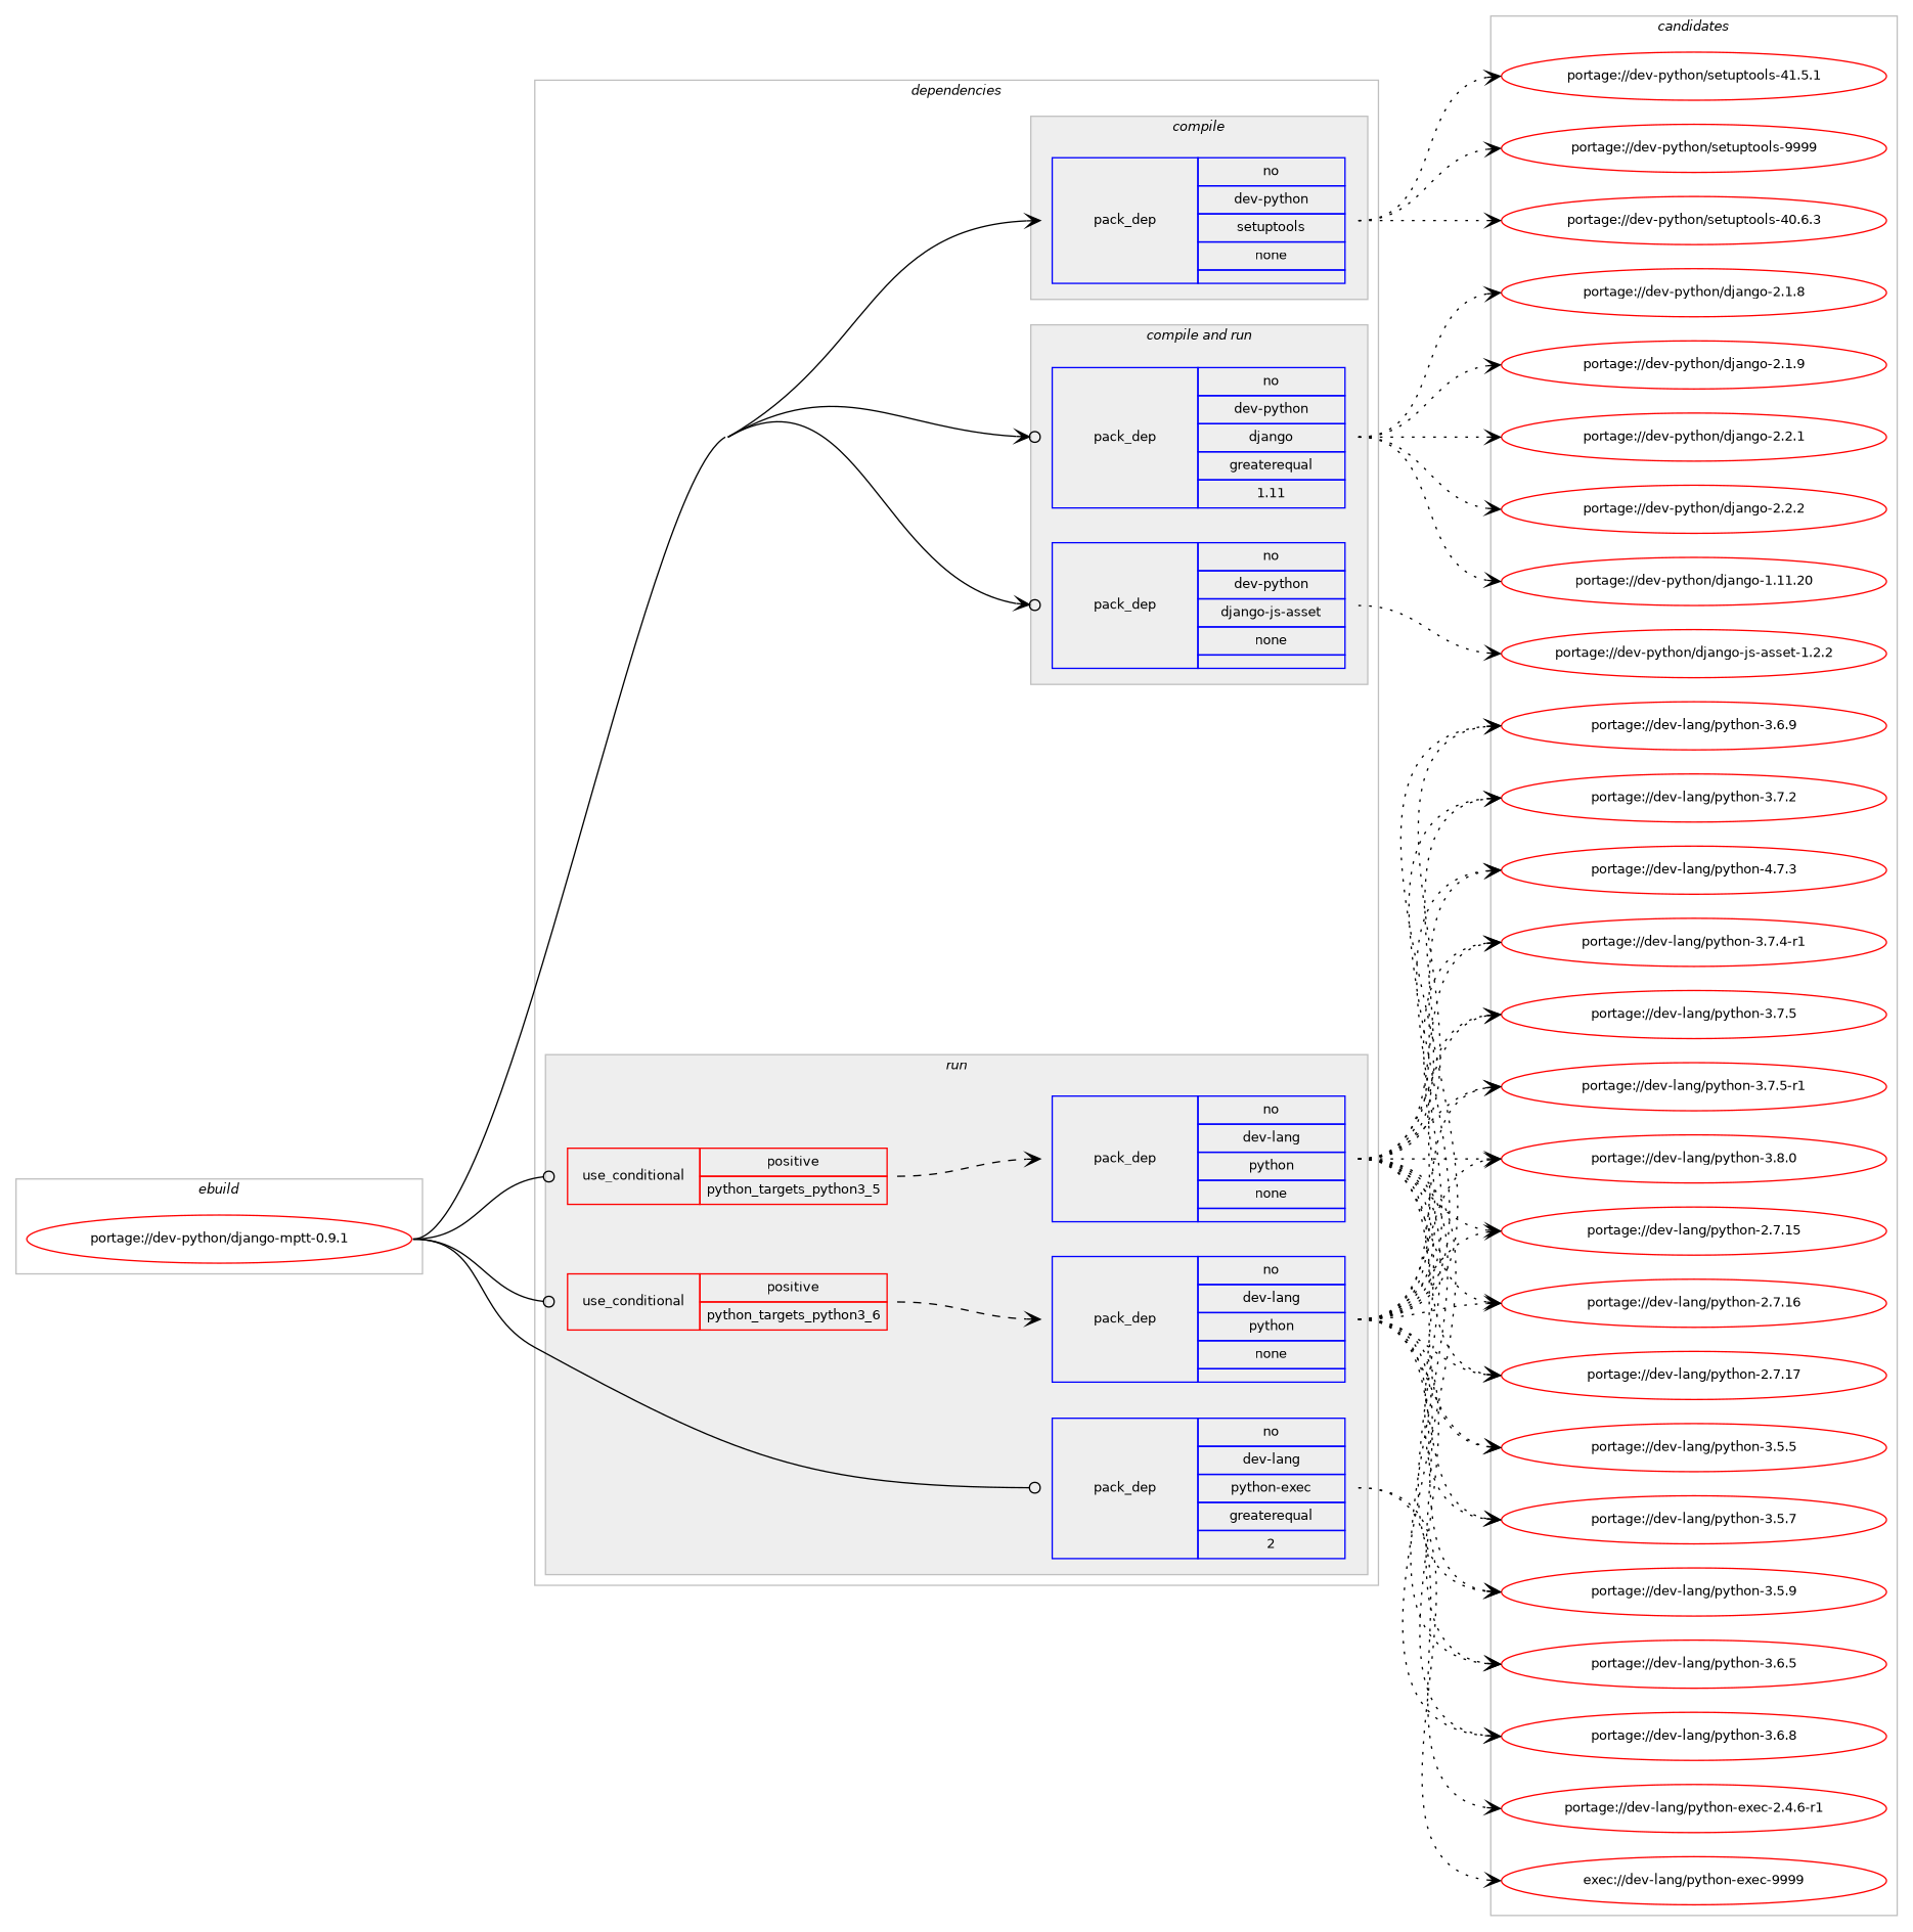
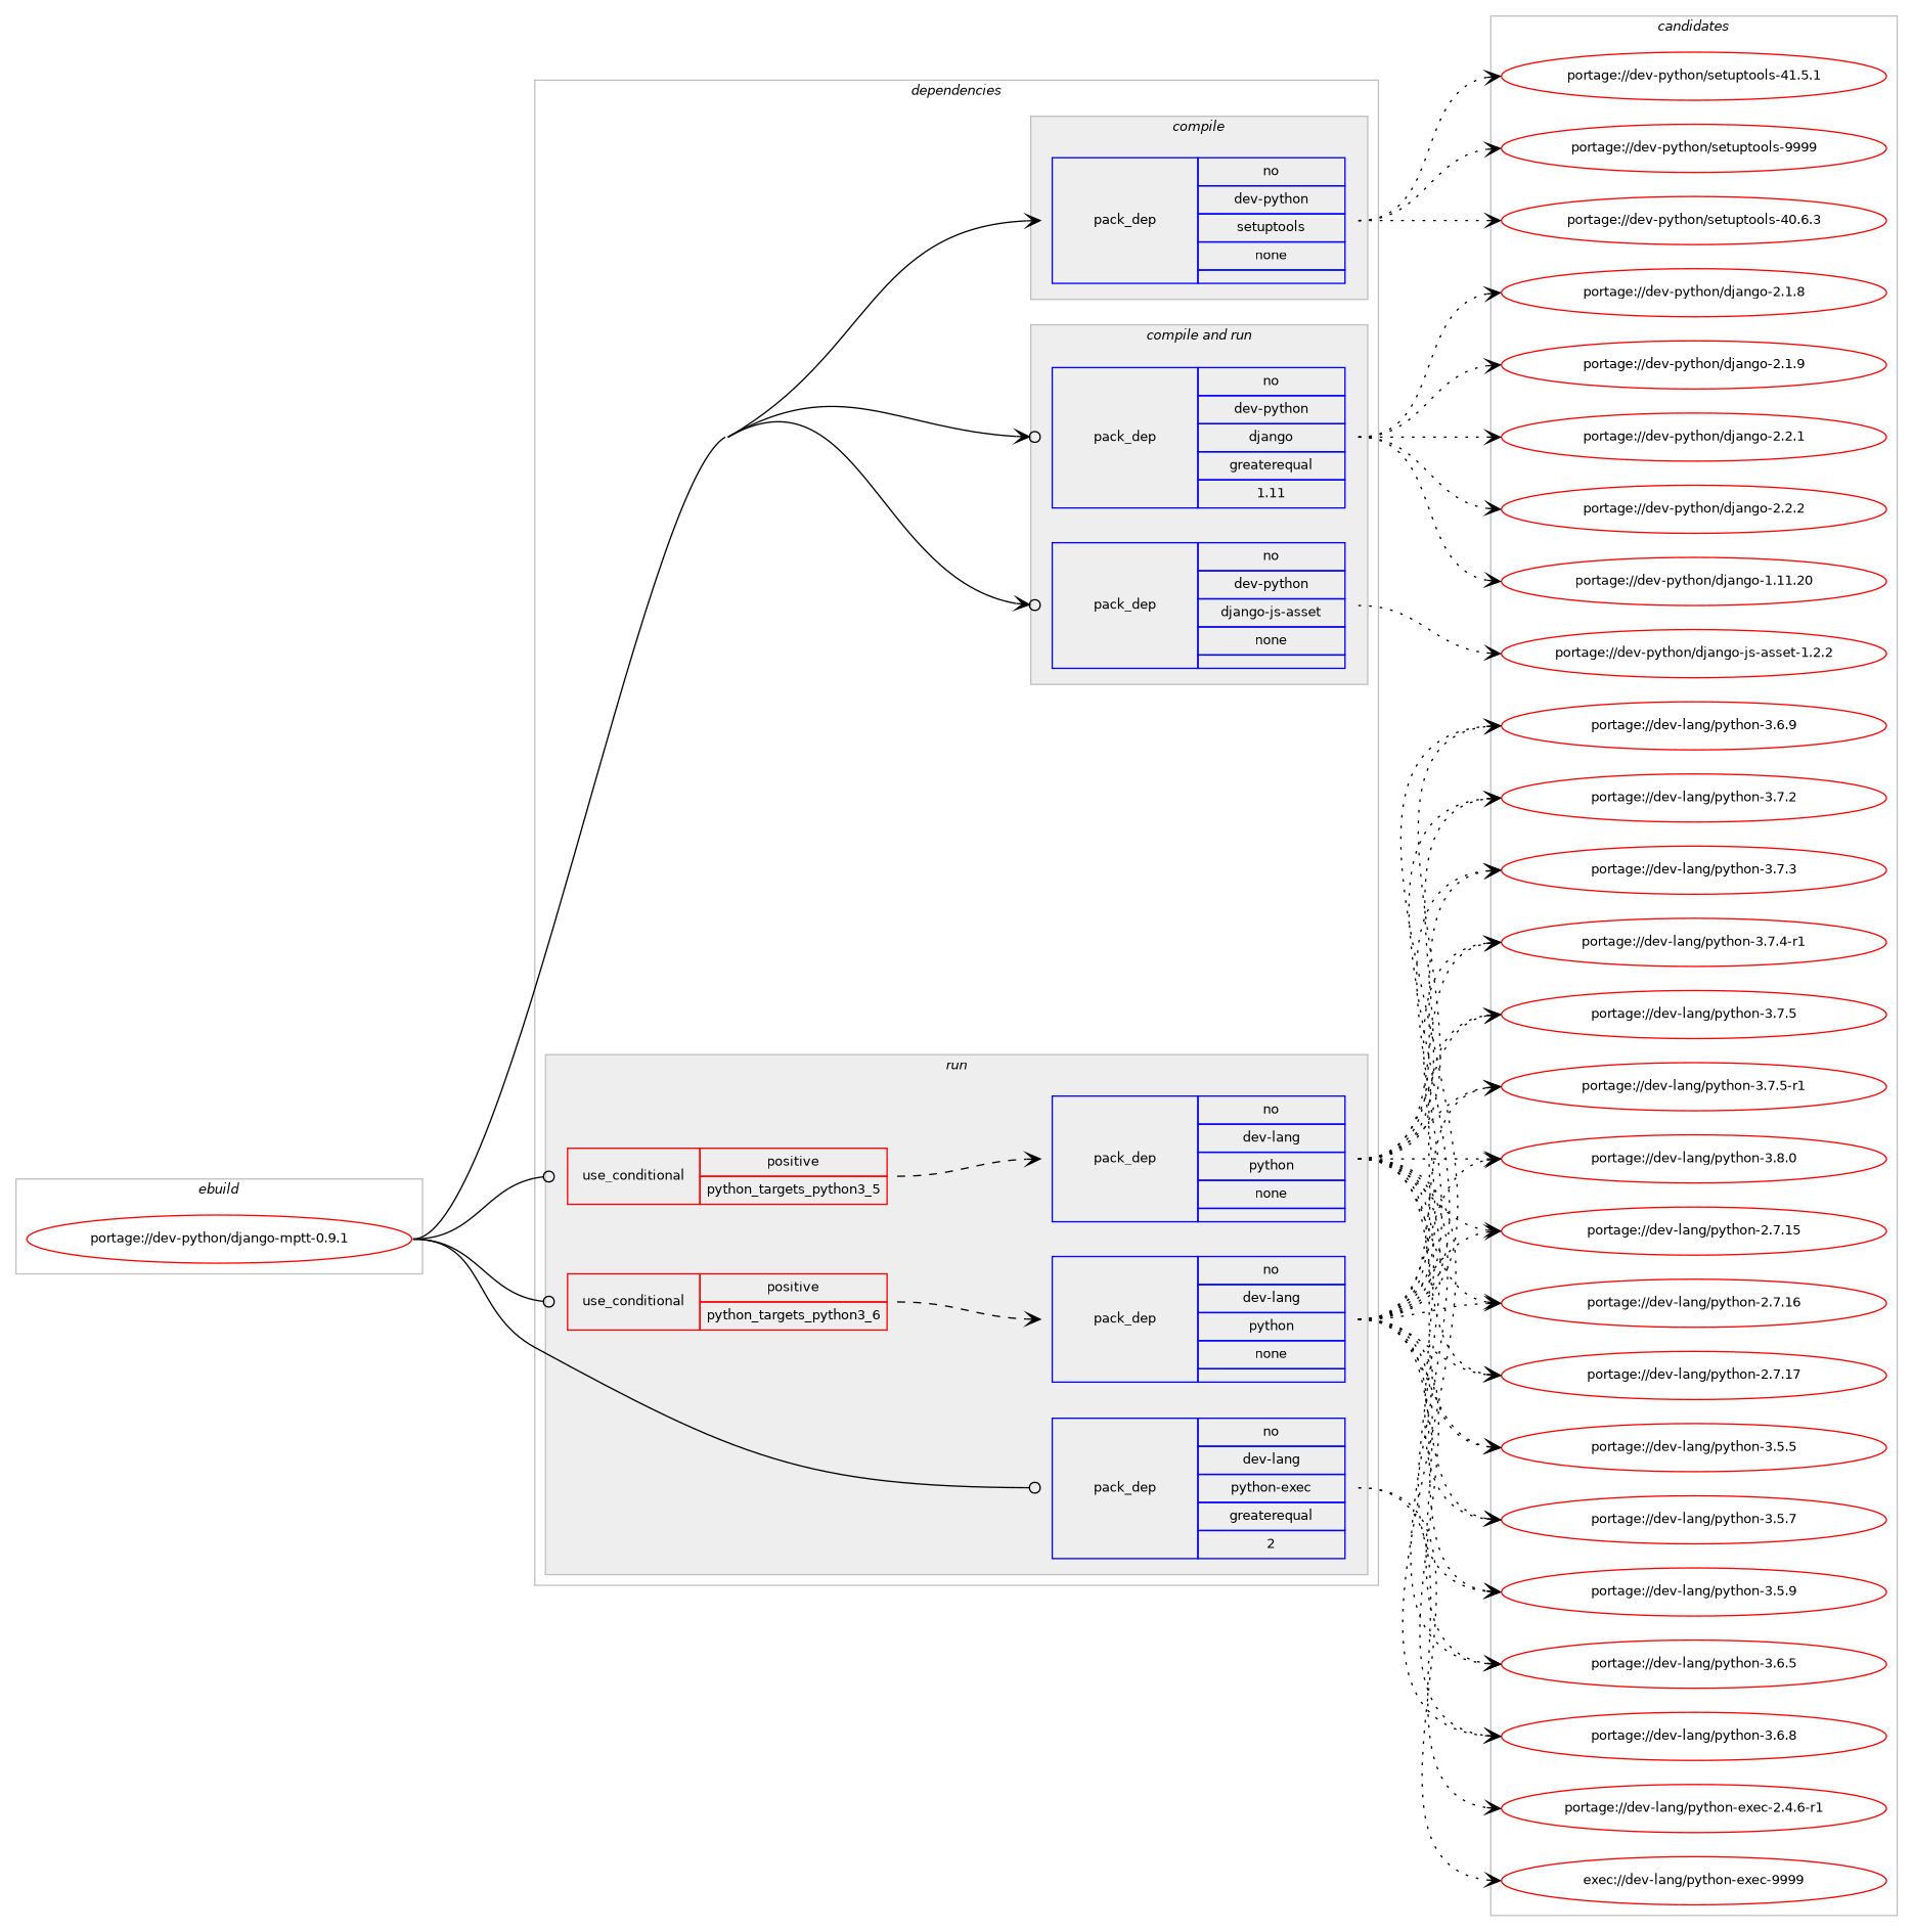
  digraph {
    compound=true
    concentrate=true
    fontname=Helvetica
    fontsize=10
    newrank=true
    rankdir=LR
    ranksep=1.5
    node [color=red fontname=Helvetica fontsize=10]
    edge [arrowhead=vee headport=w style=dotted tailport=e weight=100]
    n1 [label="portage://dev-python/django-mptt-0.9.1" width=4]
    n2 [color=blue label=<<TABLE BORDER="0" CELLBORDER="1" CELLSPACING="0" CELLPADDING="4" WIDTH="220"><TR><TD ROWSPAN="6" CELLPADDING="30">pack_dep</TD></TR><TR><TD WIDTH="110">no</TD></TR><TR><TD>dev-python</TD></TR><TR><TD>setuptools</TD></TR><TR><TD>none</TD></TR><TR><TD></TD></TR></TABLE>> shape=none]
    n3 [color=blue label=<<TABLE BORDER="0" CELLBORDER="1" CELLSPACING="0" CELLPADDING="4" WIDTH="220"><TR><TD ROWSPAN="6" CELLPADDING="30">pack_dep</TD></TR><TR><TD WIDTH="110">no</TD></TR><TR><TD>dev-python</TD></TR><TR><TD>django</TD></TR><TR><TD>greaterequal</TD></TR><TR><TD>1.11</TD></TR></TABLE>> shape=none]
    n4 [color=blue label=<<TABLE BORDER="0" CELLBORDER="1" CELLSPACING="0" CELLPADDING="4" WIDTH="220"><TR><TD ROWSPAN="6" CELLPADDING="30">pack_dep</TD></TR><TR><TD WIDTH="110">no</TD></TR><TR><TD>dev-python</TD></TR><TR><TD>django-js-asset</TD></TR><TR><TD>none</TD></TR><TR><TD></TD></TR></TABLE>> shape=none]
    n5 [color=blue label=<<TABLE BORDER="0" CELLBORDER="1" CELLSPACING="0" CELLPADDING="4" WIDTH="220"><TR><TD ROWSPAN="6" CELLPADDING="30">pack_dep</TD></TR><TR><TD WIDTH="110">no</TD></TR><TR><TD>dev-lang</TD></TR><TR><TD>python</TD></TR><TR><TD>none</TD></TR><TR><TD></TD></TR></TABLE>> shape=none]
    n6 [label=<<TABLE BORDER="0" CELLBORDER="1" CELLSPACING="0" CELLPADDING="4"><TR><TD ROWSPAN="3" CELLPADDING="10">use_conditional</TD></TR><TR><TD>positive</TD></TR><TR><TD>python_targets_python3_5</TD></TR></TABLE>> shape=none]
    n7 [color=blue label=<<TABLE BORDER="0" CELLBORDER="1" CELLSPACING="0" CELLPADDING="4" WIDTH="220"><TR><TD ROWSPAN="6" CELLPADDING="30">pack_dep</TD></TR><TR><TD WIDTH="110">no</TD></TR><TR><TD>dev-lang</TD></TR><TR><TD>python</TD></TR><TR><TD>none</TD></TR><TR><TD></TD></TR></TABLE>> shape=none]
    n8 [label=<<TABLE BORDER="0" CELLBORDER="1" CELLSPACING="0" CELLPADDING="4"><TR><TD ROWSPAN="3" CELLPADDING="10">use_conditional</TD></TR><TR><TD>positive</TD></TR><TR><TD>python_targets_python3_6</TD></TR></TABLE>> shape=none]
    n9 [color=blue label=<<TABLE BORDER="0" CELLBORDER="1" CELLSPACING="0" CELLPADDING="4" WIDTH="220"><TR><TD ROWSPAN="6" CELLPADDING="30">pack_dep</TD></TR><TR><TD WIDTH="110">no</TD></TR><TR><TD>dev-lang</TD></TR><TR><TD>python-exec</TD></TR><TR><TD>greaterequal</TD></TR><TR><TD>2</TD></TR></TABLE>> shape=none]
    n10 [label="portage://dev-python/setuptools-40.6.3" width=4]
    n11 [label="portage://dev-python/setuptools-41.5.1" width=4]
    n12 [label="portage://dev-python/setuptools-9999" width=4]
    n13 [label="portage://dev-python/django-1.11.20" width=4]
    n14 [label="portage://dev-python/django-2.1.8" width=4]
    n15 [label="portage://dev-python/django-2.1.9" width=4]
    n16 [label="portage://dev-python/django-2.2.1" width=4]
    n17 [label="portage://dev-python/django-2.2.2" width=4]
    n18 [label="portage://dev-python/django-js-asset-1.2.2" width=4]
    n19 [label="portage://dev-lang/python-2.7.15" width=4]
    n20 [label="portage://dev-lang/python-2.7.16" width=4]
    n21 [label="portage://dev-lang/python-2.7.17" width=4]
    n22 [label="portage://dev-lang/python-3.5.5" width=4]
    n23 [label="portage://dev-lang/python-3.5.7" width=4]
    n24 [label="portage://dev-lang/python-3.5.9" width=4]
    n25 [label="portage://dev-lang/python-3.6.5" width=4]
    n26 [label="portage://dev-lang/python-3.6.8" width=4]
    n27 [label="portage://dev-lang/python-3.6.9" width=4]
    n28 [label="portage://dev-lang/python-3.7.2" width=4]
-   n29 [label="portage://dev-lang/python-4.7.3" width=4]
+   n29 [label="portage://dev-lang/python-3.7.3" width=4]
    n30 [label="portage://dev-lang/python-3.7.4-r1" width=4]
    n31 [label="portage://dev-lang/python-3.7.5" width=4]
    n32 [label="portage://dev-lang/python-3.7.5-r1" width=4]
    n33 [label="portage://dev-lang/python-3.8.0" width=4]
    n34 [label="portage://dev-lang/python-exec-2.4.6-r1" width=4]
    n35 [label="exec://dev-lang/python-exec-9999" width=4]
    subgraph cluster_1 {
      color=gray
      label=<<i>ebuild</i>>
      rank=same
      n1
    }
    subgraph cluster_2 {
      color=gray
      label=<<i>dependencies</i>>
      subgraph cluster_3 {
        color=gray
        fillcolor="#eeeeee"
        label=<<i>compile</i>>
        style=filled
        subgraph sub_4 {
          color=gray
          fillcolor="#eeeeee"
          label=<<i>compile</i>>
          style=filled
          n2
        }
      }
      subgraph cluster_5 {
        color=gray
        fillcolor="#eeeeee"
        label=<<i>compile and run</i>>
        style=filled
        subgraph sub_6 {
          color=gray
          fillcolor="#eeeeee"
          label=<<i>compile and run</i>>
          style=filled
          n3
        }
        subgraph sub_7 {
          color=gray
          fillcolor="#eeeeee"
          label=<<i>compile and run</i>>
          style=filled
          n4
        }
      }
      subgraph cluster_8 {
        color=gray
        fillcolor="#eeeeee"
        label=<<i>run</i>>
        style=filled
        subgraph sub_9 {
          color=gray
          fillcolor="#eeeeee"
          label=<<i>run</i>>
          style=filled
          n6
          subgraph sub_10 {
            color=gray
            fillcolor="#eeeeee"
            label=<<i>run</i>>
            style=filled
            n5
          }
        }
        subgraph sub_11 {
          color=gray
          fillcolor="#eeeeee"
          label=<<i>run</i>>
          style=filled
          n8
          subgraph sub_12 {
            color=gray
            fillcolor="#eeeeee"
            label=<<i>run</i>>
            style=filled
            n7
          }
        }
        subgraph sub_13 {
          color=gray
          fillcolor="#eeeeee"
          label=<<i>run</i>>
          style=filled
          n9
        }
      }
    }
    subgraph cluster_14 {
      color=gray
      label=<<i>candidates</i>>
      rank=same
      subgraph sub_15 {
        color=black
        label=<<i>candidates</i>>
        nodesep=1
        rank=same
        n10
        n11
        n12
      }
      subgraph sub_16 {
        color=black
        label=<<i>candidates</i>>
        nodesep=1
        rank=same
        n13
        n14
        n15
        n16
        n17
      }
      subgraph sub_17 {
        color=black
        label=<<i>candidates</i>>
        nodesep=1
        rank=same
        n18
      }
      subgraph sub_18 {
        color=black
        label=<<i>candidates</i>>
        nodesep=1
        rank=same
        n19
        n20
        n21
        n22
        n23
        n24
        n25
        n26
        n27
        n28
        n29
        n30
        n31
        n32
        n33
      }
      subgraph sub_19 {
        color=black
        label=<<i>candidates</i>>
        nodesep=1
        rank=same
        n19
        n20
        n21
        n22
        n23
        n24
        n25
        n26
        n27
        n28
        n29
        n30
        n31
        n32
        n33
      }
      subgraph sub_20 {
        color=black
        label=<<i>candidates</i>>
        nodesep=1
        rank=same
        n34
        n35
      }
    }
    n1 -> n2 [style=solid weight=20]
    n1 -> n3 [arrowhead=odotvee style=solid weight=20]
    n1 -> n4 [arrowhead=odotvee style=solid weight=20]
    n1 -> n6 [arrowhead=odot style=solid weight=20]
    n1 -> n8 [arrowhead=odot style=solid weight=20]
    n1 -> n9 [arrowhead=odot style=solid weight=20]
    n2 -> n10
    n2 -> n11
    n2 -> n12
    n3 -> n13
    n3 -> n14
    n3 -> n15
    n3 -> n16
    n3 -> n17
    n4 -> n18
    n5 -> n19
    n5 -> n20
    n5 -> n21
    n5 -> n22
    n5 -> n23
    n5 -> n24
    n5 -> n25
    n5 -> n26
    n5 -> n27
    n5 -> n28
    n5 -> n29
    n5 -> n30
    n5 -> n31
    n5 -> n32
    n5 -> n33
    n6 -> n5 [style=dashed weight=20]
    n7 -> n19
    n7 -> n20
    n7 -> n21
    n7 -> n22
    n7 -> n23
    n7 -> n24
    n7 -> n25
    n7 -> n26
    n7 -> n27
    n7 -> n28
    n7 -> n29
    n7 -> n30
    n7 -> n31
    n7 -> n32
    n7 -> n33
    n8 -> n7 [style=dashed weight=20]
    n9 -> n34
    n9 -> n35
  }
